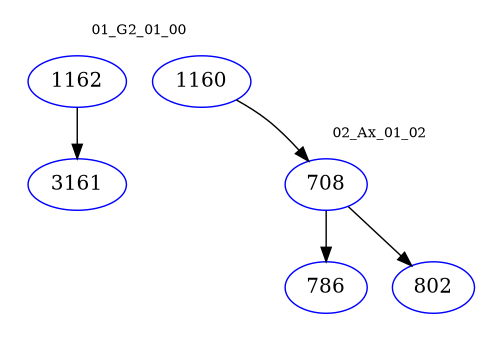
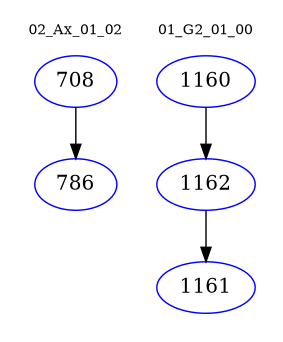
  digraph {
    node [color=blue]
    edge [color=black]
    n1 [label=708]
    n2 [label=786]
-   n3 [label=802]
    n4 [label=1160]
-   n5 [label=3161]
+   n5 [label=1161]
    n6 [label=1162]
    subgraph cluster_1 {
      color=white
      fontsize=10
      label="02_Ax_01_02"
      n1
      n2
-     n3
    }
    subgraph cluster_2 {
      color=white
      fontsize=10
      label="01_G2_01_00"
      n4
      n5
      n6
    }
    n1 -> n2
-   n1 -> n3
-   n4 -> n1
+   n4 -> n6
    n6 -> n5
  }
